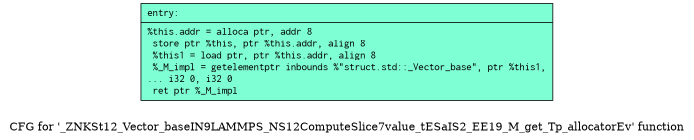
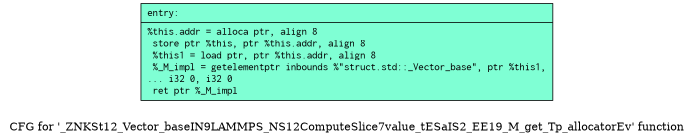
  digraph {
    label="CFG for '_ZNKSt12_Vector_baseIN9LAMMPS_NS12ComputeSlice7value_tESaIS2_EE19_M_get_Tp_allocatorEv' function"
-   n1 [color=black fillcolor=aquamarine fontname=Courier label="{entry:\l|  %this.addr = alloca ptr, addr 8\l  store ptr %this, ptr %this.addr, align 8\l  %this1 = load ptr, ptr %this.addr, align 8\l  %_M_impl = getelementptr inbounds %\"struct.std::_Vector_base\", ptr %this1,\l... i32 0, i32 0\l  ret ptr %_M_impl\l}" shape=record style=filled]
+   n1 [color=black fillcolor=aquamarine fontname=Courier label="{entry:\l|  %this.addr = alloca ptr, align 8\l  store ptr %this, ptr %this.addr, align 8\l  %this1 = load ptr, ptr %this.addr, align 8\l  %_M_impl = getelementptr inbounds %\"struct.std::_Vector_base\", ptr %this1,\l... i32 0, i32 0\l  ret ptr %_M_impl\l}" shape=record style=filled]
  }
